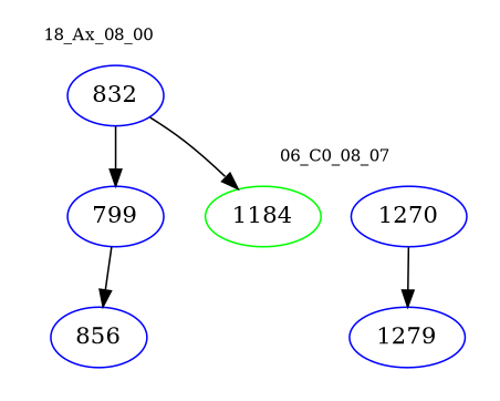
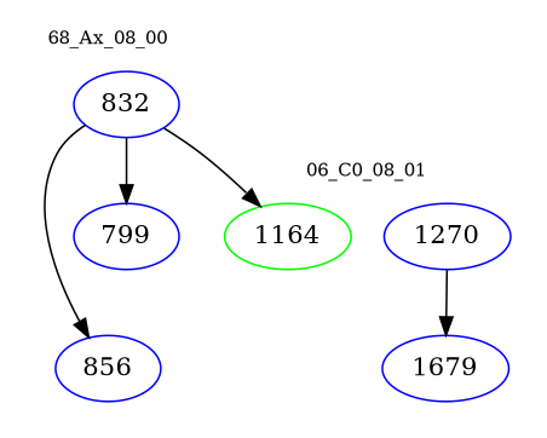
  digraph {
    node [color=blue]
    edge [color=black]
    n1 [label=832]
    n2 [label=856]
    n3 [label=799]
    n4 [label=1270]
-   n5 [color=green label=1184]
-   n6 [label=1279]
+   n5 [color=green label=1164]
+   n6 [label=1679]
    subgraph cluster_1 {
      color=white
      fontsize=10
-     label="18_Ax_08_00"
+     label="68_Ax_08_00"
      n1
      n2
      n3
    }
    subgraph cluster_2 {
      color=white
      fontsize=10
-     label="06_C0_08_07"
+     label="06_C0_08_01"
      n4
      n5
      n6
    }
-   n3 -> n2
+   n1 -> n2
    n1 -> n3
    n1 -> n5
    n4 -> n6
  }
